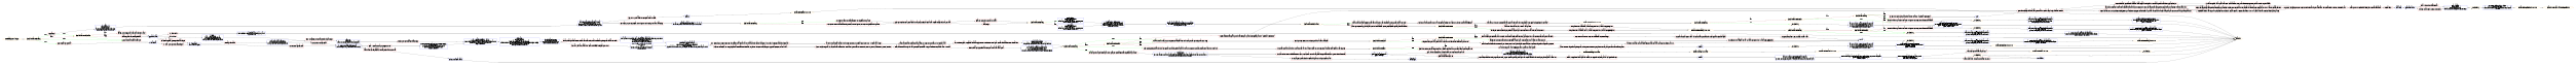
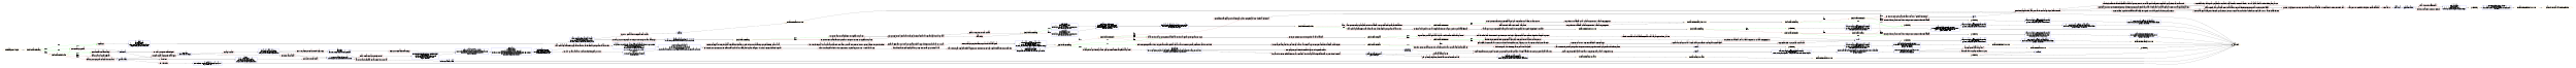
  digraph {
    rankdir=LR
    node [color=red shape=box]
    "LettieRank5Convo1 begins." [color=orange shape=""]
    n2 [color=orange label="Check boolean LettieDating" shape=""]
    n3 [label="Você tá bem?"]
    n4 [label="Como você tá hoje, querida?"]
    n5 [label="Como tá minha durona favorita hoje?"]
    n6 [color=orange label="Check boolean LettieShoulder" shape=""]
    n7 [color=blue label="Não \nNão tô nada legal \nE já faz tempo \nMas eu tenho que fingir que tá tudo bem \nSempre tenho que ser a durona, né?"]
    n8 [color=blue label="Uma merda"]
    n9 [label="Fala Lê, posso te perguntar uma coisa sobre seus ratos?"]
    n10 [label="Fala Lê, qual é sua comida preferida?"]
    n11 [color=blue label="Mas e se eu não quiser mais ser a durona? \nE se eu não for durona? \nE se eu desabar, e não conseguir me levantar… \nLo siento, solecito, você não me chamou pra isso"]
    n12 [label="Tá tudo bem?"]
    n13 [label="Eu… eita… quer que eu te chame depois?"]
    n14 [color=blue label="Agora não, babas"]
    n15 [label="Sim, eu só… queria saber se você queria tomar um café"]
    n16 [label="Eu tô aqui pro que você precisar, Lê. Me importo muito contigo. Por favor, fala comigo"]
    n17 [color=blue label="NÃO \nNada tá bem \nJá faz um bom tempo que não \nMas o tempo nem existe mais, né?! \nTudo por causa de você e daquele cabrón"]
    n18 [color=blue label="Vete daqui \nNão vai ter um \"depois\""]
    n19 [label="Se você tá ocupada, a gente pode se falar depois"]
    n20 [label="Eu… sinto muito"]
    n21 [color=blue label="Sí… \nPode ser"]
    n22 [color=blue label="Não faço terapia com você \nTu não tem que ficar me ouvindo chorar igual uma criança"]
    n23 [label="Como que isso é culpa minha?"]
    n24 [label="Eu te menos alguma coisa?"]
    n25 [label="Tem algo de errado?"]
    n26 [color=blue label="Ay, sí \nSe eu recebece 1 centavo pra cada desculpa que já ouvi \nEu já ia estar rica"]
    n27 [color=orange label="Boolean LettieRealNo is now true." shape=""]
    n28 [color=orange label="Check boolean LettieDating" shape=""]
    n29 [color=blue label="Você e seu maldito ciclo temporal \nSe não fosse por isso, já estaríamos todos mortos"]
    n30 [color=blue label="SÍ \nMuita coisa errada, e faz tempo \nMas o tempo nem existe mais, né?! \nTudo por causa de você e daquele cabrón"]
    "Chat ends." [color=orange shape=""]
    n32 [label="Lê, você e eu tamo num relacionamento. Isso significa muito pra mim"]
    n33 [label="Lê, você e eu temos uma amizade muito próxima, e eu me importo com você. Isso significa muito pra mim"]
    n34 [label="Peraí… você tá nervosa porque NÃO morreu?!"]
    n35 [label="Não sou seu saco de pancadas, Lê. Não preciso disso no meu dia"]
    n36 [label="Hum… me parece que você tá querendo brigar comigo"]
    n37 [label="Acho que você deve ser a pessoa mais durona que já conheci na minha vida. Você não é capaz de chorar por nada"]
    n38 [color=blue label="TÔ PUTA PORQUE NÃO CONSIGO MORRER, BABAS \nVocê não entende… \nA vida não tem sentido nenhum sem a morte \nEu não consigo parar de pensar nisso \nQUAL O SENTIDO?!"]
    n39 [color=blue label="Sí \nÉ bom correr então, babas"]
    n40 [color=blue label="Talvez sim \nTalvez não \nTalvez eu só esteja cansada dessa pendejada"]
    n41 [label="Então, se você quiser conversar, é só falar"]
    n42 [label="Fala comigo"]
    n43 [color=blue label="Qual é o sentido?! \nQual é o sentido de tudo isso, babas? \nSomos todos fantasmas vivendo a mesma vida e a mesma morte \nCaminhando por sonhos que jamais mudarão. \nQUAL O SENTIDO?!"]
    n44 [label="Preciso que você se acalme e fale comigo"]
    n45 [color=orange label="Check boolean LettieDating" shape=""]
    n46 [color=blue label="Eu fico aqui \nCuidando dos civis \nDia após dia \nE eles não entendem… não faz diferença \nSe eles morrerem aqui, neste exato momento, eles simplesmente VÃO VOLTAR \nTodos são apenas fantasmas sonâmbulos \nE nós aqui sabemos de tudo isso"]
    n47 [color=blue label="Nnnh solecito…\nDetesto receber elogios \nTá, tudo bem… \nEu fico aqui, olhando a fila de civis, e me pergunto \nQual o sentido de tudo isso?"]
    n48 [color=blue label="Nnnh cara…\nDetesto receber elogios \nTá, tudo bem… \nEu fico aqui, olhando a fila de civis, e me pergunto \nQual o sentido de tudo isso?"]
    n49 [color=blue label="Eu poderia enlouquecer \nSair aí matando todos eles \nE só teria que esperar o ano novo \nE aí todos eles voltariam, né?"]
    n50 [color=blue label="Se levam tiros, eles morrem \nSe eu cuidar deles ou não, eles morrem \nEles não entendem… nada disso importa \nSe eles morrerem, é só esperar o ano novo \nTodos eles vão voltar"]
    n51 [label="Sim, mas… por favor, não faz isso. Seria muito difícil de explicar pros outros"]
    n52 [label="Mas as coisas aqui ainda PODEM mudar. Talvez não muito, mas de maneiras que importam. Olha ao seu redor"]
    n53 [color=blue label="Eles são apenas fantasmas sonâmbulos num pesadelo \nNós somos los fantasmas que sabem de tudo isso \nNão sei quem levou a pior"]
    n54 [color=blue label="E se eu enfiasse minha mão na tomada? \nE me matasse? \nE aí?! \nEu sei que já morri naquela outra memória \nNaquele pesadelo"]
    n55 [color=blue label="Ay, sí \nNós ajudamos uns perdidos por aí, bueno, alguns fantasmas sofrem um pouco menos \nAlgumas coisas mudam aqui e ali, claro \nMas e o que você fez conosco? \nEu sei que morri naquela outra memória"]
    n56 [color=orange label="Check boolean LettieShoulder2" shape=""]
    n57 [color=blue label="Você deveria ter me largado lá \nMorta \nNós não deveríamos viver como fantasmas \nSomos aberrações \nAs pessoas não deveriam viver pra sempre, elas deveriam ter permissão pra morrer"]
    n58 [label="Mas as coisas aqui ainda PODEM mudar. Talvez não muito, mas de maneiras que importam. Olha ao seu redor"]
    n59 [label="Sabe o que você tem aqui pra te ajudar com isso? Uma família. Você só precisa aceitar que faz parte dela também"]
    n60 [label="Eu… entendo como você se sente, Lê, de verdade. Toda a minha vida, eu só fazia parte dos planos de alguém… dos Orokin, do Homem na Parede, do Entrati…"]
    n61 [label="Você tem uma escolha, Lê. Você pode passar a eternidade se vitimizando, ou pode ver isso como uma chance pro que pode acontecer: uma nova vida"]
    n62 [label="Nós demos a essas pessoas um novo lar e esperança. Podem ser só alguns, e pode ser que não faça diferença…"]
    n63 [color=orange label="Check boolean LettieNoHome" shape=""]
    n64 [label="Mas eu tive uma escolha. Quando vi todos vocês morrerem, eu poderia seguir meu rumo… ou tentar salvar vocês"]
    n65 [label="Sim, é um ciclo temporal. Sim, as coisas não mudam muito. Quer saber o que muda? Nós. Quem NÓS somos. O que NÓS sabemos. E o que NÓS sentimos"]
    n66 [label="Mas não é por isso que você é médica? Não é pelo ato de tentar, de ter esperança, de ser gentil? Independente do resultado?"]
    n67 [label="Eu sei que você nunca sentiu que pertencia a algum lugar. Você nunca teve um lar antes, Lê, assim como eu"]
    n68 [label="Olha ao seu redor. Olha os civis, o Hexa… olha pra mim"]
    n69 [label="Talvez não tenha sido minha escolha pra fazer por você. Quer me odiar por isso? Beleza, vai lá"]
    n70 [label="Então, não. Esse não é o tipo de vida que você tá acostumada. Você provavelmente nunca mais vai ver o \"normal\""]
    n71 [color=orange label="Boolean LettieKindness is now true." shape=""]
    n72 [label="Nós podemos ser sua família. Seu lar. Só basta você querer isso. Só basta você ACEITAR isso"]
    n73 [label="Nós podemos ser sua família. Só basta você querer isso. Só basta você ACEITAR isso"]
    n74 [label="Mas, se tivesse opção, você jamais deixaria a equipe morrer se estivesse no meu lugar. Você não deixaria eles serem vítimas disso"]
    n75 [label="Temos coisas aqui que podem fazer com que a nossa vida valha a pena"]
    n76 [color=orange label="Check boolean LettieDating" shape=""]
    n77 [color=orange label="Boolean LettieNewFamily is now true." shape=""]
    n78 [color=blue label="Vítimas salvas, pra quê? \nIsso não é vida, babas \nEsse pesadelo de fantasmas não é vida em lugar nenhum"]
    n79 [color=blue label="Ay sí \nPizza mofada e um shopping abandonado \nCivis perdidos e tristes \nE uma guerra sem fim contra a Scaldra \nMe conta, por que valeria a pena viver essa VIDA DE MERDA?"]
    n80 [color=orange label="+20 Chemistry" shape=""]
    n81 [color=orange label="Check boolean LettieNoFlirt" shape=""]
    n82 [color=orange label="Check boolean LettieDating" shape=""]
    n83 [color=orange label="Check boolean LettieDating" shape=""]
    n84 [color=blue label="Eu… \nNão gosto quando você percebe minhas mentiras \nSí… você… tem razão \nÀs vezes, eu simplesmente canso de lutar, sabe? \nMe esqueço que não tô sozinha nessa"]
    n85 [label="E é muito doloroso pra mim te ver assim. Me importo com você como se fosse minha família"]
    n86 [color=orange label="Check boolean IsDating" shape=""]
    n87 [color=orange label="+20 Chemistry" shape=""]
    n88 [color=orange label="Check boolean LettieNoFlirt" shape=""]
    n89 [label="Tu acha que isso aqui é besteira pra mim?! Acha que você realmente não significa nada pra mim?!"]
    n90 [label="Olha ao seu redor. Olha pro que VOCÊ tem. Pra família ao seu redor. Pras pessoas que se importam com VOCÊ"]
    n91 [label="Onde você vê gente perdida e triste, eu vejo pessoas mostrando gentileza umas às outras nos momentos que mais precisam. E eu acho isso muito lindo"]
    n92 [color=orange label="Check boolean LettieNoFlirt" shape=""]
    n93 [color=blue label="A vida é sobre os momentos que temos \nOs momentos que passamos, cuidando uns dos outros \nAgora… temos uma eternidade disso, né? \nGracias, solecito… neta"]
    n94 [color=orange label="+20 Chemistry" shape=""]
    n95 [label="E… tem outro motivo pelo qual me dói tanto te ver assim… [Confessar Sentimentos]"]
    n96 [color=blue label="Eu… \nNão gosto quando você percebe minhas mentiras \nSí… você… tem razão \nÀs vezes, me esqueço que não tô sozinha nessa"]
    n97 [label="E é muito doloroso pra mim te ver assim. Me importo com você como se fosse minha família"]
    n98 [color=blue label="Me diga você \nEu importo? \nEu só vejo alguém que passou a vida inteira sem ninguém, e agora tem a chance de ter algo que nunca teve \nUma pessoa que não entendeu no que se meteu"]
    n99 [label="Eu sei que você sente como se tivesse perdido sua vida e sua família"]
    n100 [label="Se você não quer fazer parte disso, que assim seja. Mas isso vai ser escolha SUA, Lê. Você quem tá tomando essa decisão, e mais ninguém"]
    n101 [label="Você é realmente tão cega ao ponto de não enxergar o quanto você significa pra mim?! [Confessar Sentimentos]"]
    n102 [color=blue label="Eu… \nNão gosto quando você percebe minhas mentiras \nSí… você… tem razão \nÀs vezes, eu simplesmente canso de lutar, sabe? \nMe esqueço que não tô sozinha nessa"]
    n103 [color=blue label="Ay sí?"]
    n104 [color=blue label="É… \nPreciso lembrar que tenho uma família aqui \nPessoas em quem posso confiar quando as coisas ficarem difíceis \nGracias, solecito… de verdade"]
    n105 [color=orange label="+20 Chemistry" shape=""]
    n106 [label="Sim, claro! É isso mesmo! Definitivamente é o caso, você tá certa! Isso tudo não passa de ingenuidade minha, e o que eu sinto é de mentira"]
    n107 [label="E eu vejo alguém que tá sofrendo e tentando brigar em vez de processar essa dor"]
    n108 [color=orange label="Check boolean LettieCavia" shape=""]
    n109 [color=orange label="Check boolean LettieRats1" shape=""]
    n110 [label="Antes de me chamar de idiota, falar que eu não dou conta ou algo do tipo, deixa eu terminar!"]
    n111 [color=blue label="A vida é sobre os momentos que temos \nOs momentos que passamos, cuidando uns dos outros \nAgora… temos uma eternidade disso, né? \nGracias… de verdade"]
    n112 [color=blue label="Eu… \nNão gosto quando você percebe minhas mentiras \nSí… você… tem razão \nÀs vezes, me esqueço que não tô sozinha nessa"]
    n113 [color=blue label="Sí \nAinda bem que você concorda \nAgora, vete daqui"]
    n114 [color=blue label="Ay, sí?! \nNão me diga!"]
    n115 [label="Ninguém achou que valia a pena salvar as Cavias. O Loid deveria ter deixado elas pra morrer?"]
    n116 [color=orange label="Check boolean LettieNoHome" shape=""]
    n117 [label="Além disso, mesmo que nada importe no fim, os animais perdidos são os que mais valem a pena resgatar, né?"]
    n118 [label="O ato de se importar, o ato de TENTAR, não é o que faz isso valer a pena?"]
    n119 [label="Você é linda de morrer, é incrivelmente inteligente e provavelmente consegue me arrebentar na porrada. Mas essa não é a única razão pela qual você se tornou tão importante para mim…"]
    n120 [label="Lá no fundo, embaixo de todas essas camadas de armadura que você construiu, tem uma das pessoas mais gentis e compassivas que já conheci. Mas isso não é tudo…"]
    n121 [label="Você é irrefreável, inquebrável e inabalável. Nada é capaz de te impedir. Tu é uma das pessoas mais fortes que já conheci, e…"]
    n122 [color=blue label="É… \nPreciso lembrar que tenho uma família aqui \nPessoas em quem posso confiar quando as coisas ficarem difíceis \nGracias… de verdade"]
    n123 [label="Ainda não acabamos aqui, Lê"]
    n124 [label="Aff… pra mim já chega disso, cansei de lidar com você [Terminar com a Lê]"]
    n125 [label="Você tá descontando em mim porque tá com medo, porque você não quer ficar presa aqui. Mas você tá afastando todo mundo que pode te ajudar ao fazer isso"]
    n126 [label="Teria sido melhor deixar eles morrerem do que viverem como vivem hoje? O Tagfer concordaria com você antes, ele perdeu sua esposa no processo"]
    n127 [label="Também sei que você nunca sentiu que pertencia a algum lugar. Você nunca teve um lar antes, Lê, assim como eu"]
    n128 [label="Essa situação que vocês estão, não vou mentir, é uma merda. Pode confiar em mim, já passei por isso. Mas você tem uma coisa que eu não tenho"]
    n129 [label="São os momentos de gentileza que importam, né? Pequenos momentos que podemos mostrar pras pessoas nossas melhores partes"]
    n130 [label="Você é uma das pessoas mais gentis e atenciosas que já conheci. O jeito como você cuida dos seus animais e a maneira como você ajuda os outros… faz meu coração derreter"]
    n131 [label="Você é feita de ferro. Não importa o que apareça no seu caminho, seja lá o Entrati, o Homem na Parede, o Vitor ou a Scaldra, tanto faz. Nenhum deles é páreo pra você"]
    n132 [label="Se olha no espelho, olha o quão linda você é. Se não bastasse, você provavelmente consegue me quebrar no meio se quiser kkkkkk"]
    n133 [color=blue label="Sí \nImaginei que isso aconteceria \nVete, babas, não tenho mais tempo pra você \nDeveria ter pensado melhor antes de conversar com niñitos"]
    n134 [label="Então, você pode me deixar ajudar de verdade, ou você pode me chutar pra fora. Só depende de você"]
    n135 [label="Mas eles se tornaram uma nova família. Encontraram uma razão pra seguir em frente, pra viver"]
    n136 [label="Nós podemos ser sua família. Seu lar. Só basta você querer isso. Só basta você ACEITAR isso"]
    n137 [label="Vocês têm uns aos outros. Vocês têm uma família. Vocês têm amigos"]
    n138 [color=blue label="Mierda…"]
    n139 [label="O ponto é… eu me importo com você, Lê, e muito. E mais do que na amizade… se você não sentir o mesmo, eu entendo, mas…"]
    n140 [color=orange label="Boolean LettieDating is now false." shape=""]
    n141 [color=blue label="Mierda…"]
    n142 [color=blue label="Mierda…"]
    n143 [label="Você não tá sozinha como eu tava… foi essa solidão que me afundou numa espiral de miséria e apatia"]
    n144 [color=orange label="+20 Chemistry" shape=""]
    n145 [label="Não suporto ver você desistir desse jeito. Você não é fantasma"]
    n146 [color=orange label="Boolean IsDating is now false." shape=""]
    n147 [color=blue label="Eu… \nNão gosto quando você percebe minhas mentiras \nSí… você… tem razão \nÀs vezes, me esqueço de pensar… e sei que não te dei muita chance de ajudar"]
    n148 [color=orange label="+20 Chemistry" shape=""]
    n149 [label="Você precisa escolher o que quer, ficar sozinha ou não"]
    n150 [color=blue label="Eu… \nNão gosto quando você percebe minhas mentiras \nSí… você… tem razão \nÀs vezes, eu simplesmente canso de lutar, sabe? \nMe esqueço que não tô sozinha nessa"]
    n151 [label="Você é a LÊ, e…"]
    n152 [color=orange label="Boolean LettieNoDate is now true." shape=""]
    n153 [color=blue label="É muito mais fácil pra mim só ignorar isso, como se fosse um corte ou machucado \nAcabo achando que é mais seguro \nLo siento, solecito…"]
    n154 [color=blue label="Eu… \nNão gosto quando você percebe minhas mentiras \nSí… você… tem razão \nÀs vezes, me esqueço que não tô sozinha nessa"]
    n155 [color=blue label="A vida é sobre os momentos que temos \nOs momentos que passamos, cuidando uns dos outros \nE não sobre o fim dela\nGracias… de verdade"]
    n156 [color=blue label="Cala a boca"]
    n157 [color=blue label="Quero te compensar por tudo que já fez por mim \nAcho que já até sei como… \nQuer dizer, só se você quiser"]
    n158 [color=blue label="É… \nPreciso lembrar que tenho uma família aqui \nPessoas em quem posso confiar quando as coisas ficarem difíceis \nGracias… de verdade"]
    n159 [color=orange label="Boolean LettieKindness is now true." shape=""]
    n160 [color=blue label="Aguántame tantito!"]
    n161 [label="Talvez mais tarde… esse papo me chateou um pouco"]
    n162 [label="Mas nunca que eu ia falar não pra isso :}"]
    n163 [color=orange label="Boolean LettieNewFamily is now true." shape=""]
    n164 [label="Olha… sinto muito se falei merda…"]
    n165 [label="Tudo bem, se não sentir o mesmo, eu entendo"]
    n166 [color=blue label="Sí \nEu entendo"]
    n167 [color=orange label="Boolean LettieReal is now true." shape=""]
    n168 [color=blue label="Neta, ya cállate! \nPreciso pensar \nPreciso respirar, porra \nNão dá pra chorar e digitar ao mesmo tempo"]
    n169 [color=orange label="+20 Chemistry" shape=""]
    n170 [color=orange label="+20 Chemistry" shape=""]
    n171 [color=orange label="+10 Chemistry" shape=""]
    n172 [color=blue label="Eu ODEIO receber elogios, solecito \nNunca gostei deles \nVamos falar amanhã, depois a gente resolve essa merda \nLo siento"]
    n173 [color=orange label="Boolean LettieConfession is now true." shape=""]
    "Chat ends. Next chat will be LettieConfession." [color=orange shape=""]
    "LettieRank5Convo1 begins." -> n2
    n2 -> n3 [color=green label=true]
    n2 -> n4 [color=green label=true]
    n2 -> n5 [color=green label=true]
    n2 -> n6 [color=brown label=false]
    n3 -> n7
    n4 -> n8
    n5 -> n8
-   n3 -> n6 [color=green label=true]
+   n6 -> n3 [color=green label=true]
    n6 -> n5 [color=green label=true]
    n6 -> n9 [color=brown label=false]
    n6 -> n10 [color=brown label=false]
    n7 -> n11
    n8 -> n12
    n8 -> n13
    n9 -> n14
    n10 -> n14
    n11 -> n15
    n11 -> n16
    n12 -> n17
    n13 -> n18
    n14 -> n12
    n14 -> n19
    n14 -> n20
    n15 -> n21
    n16 -> n22
    n17 -> n23
    n18 -> n24
    n18 -> n25
    n19 -> n18
    n20 -> n26
    n21 -> n27
    n22 -> n28
    n23 -> n29
    n24 -> n29
    n25 -> n30
    n26 -> "Chat ends."
    n27 -> "Chat ends."
    n28 -> n32 [color=green label=true]
    n28 -> n33 [color=brown label=false]
    n29 -> n34
    n29 -> n35
    n30 -> n23
    n30 -> n36
    n32 -> n37
    n33 -> n37
    n34 -> n38
    n35 -> n39
    n36 -> n40
    n37 -> n41
    n37 -> n42
    n38 -> n43
    n39 -> "Chat ends."
    n40 -> n35
    n40 -> n44
    n41 -> n45
    n42 -> n45
    n43 -> n46
    n44 -> n43
    n45 -> n47 [color=green label=true]
    n45 -> n48 [color=brown label=false]
    n46 -> n49
    n47 -> n50
    n48 -> n50
    n49 -> n51
    n49 -> n52
    n50 -> n53
    n51 -> n54
    n52 -> n55
    n53 -> n56
    n54 -> n57
    n55 -> n57
    n56 -> n58 [color=green label=true]
    n56 -> n59 [color=brown label=false]
    n57 -> n60
    n57 -> n61
    n58 -> n62
    n59 -> n63
    n60 -> n64
    n61 -> n65
    n62 -> n66
    n63 -> n67 [color=green label=true]
    n63 -> n68 [color=brown label=false]
    n64 -> n69
    n65 -> n70
    n66 -> n71
    n67 -> n72
    n68 -> n73
    n69 -> n74
    n70 -> n75
    n71 -> n76
    n72 -> n77
    n73 -> n77
    n74 -> n78
    n75 -> n79
    n76 -> n80 [color=green label=true]
    n76 -> n81 [color=brown label=false]
    n77 -> n82
    n78 -> n83
    n79 -> n83
    n80 -> n84
    n81 -> n85 [color=green label=true]
    n81 -> n86 [color=brown label=false]
    n82 -> n87 [color=green label=true]
    n82 -> n88 [color=brown label=false]
    n83 -> n89 [color=green label=true]
    n83 -> n90 [color=green label=true]
    n83 -> n91 [color=green label=true]
    n83 -> n92 [color=brown label=false]
    n84 -> n93
    n85 -> n94
    n86 -> n85 [color=green label=true]
    n86 -> n85 [color=brown label=false]
    n86 -> n95 [color=brown label=false]
    n87 -> n96
    n88 -> n87 [color=green label=true]
    n88 -> n95 [color=brown label=false]
    n88 -> n97 [color=brown label=false]
    n89 -> n98
    n90 -> n99
    n91 -> n100
    n92 -> n90 [color=green label=true]
    n92 -> n90 [color=brown label=false]
    n92 -> n91 [color=brown label=false]
    n92 -> n101 [color=brown label=false]
    n93 -> "Chat ends."
    n94 -> n102
    n95 -> n103
    n96 -> n104
    n97 -> n105
    n98 -> n106
    n98 -> n107
    n99 -> n108
    n100 -> n109
    n101 -> n110
    n102 -> n111
    n103 -> n110
    n104 -> "Chat ends."
    n105 -> n112
    n106 -> n113
    n107 -> n114
    n108 -> n115 [color=green label=true]
    n108 -> n116 [color=brown label=false]
    n109 -> n117 [color=green label=true]
    n109 -> n118 [color=brown label=false]
    n110 -> n119
    n110 -> n120
    n110 -> n121
    n111 -> "Chat ends."
    n112 -> n122
    n113 -> n123
    n113 -> n124
    n114 -> n125
    n115 -> n126
    n116 -> n127 [color=green label=true]
    n116 -> n128 [color=brown label=false]
    n117 -> n118
    n118 -> n129
    n119 -> n130
    n119 -> n131
    n120 -> n131
    n120 -> n132
    n121 -> n130
    n121 -> n132
    n122 -> "Chat ends."
    n123 -> n125
    n124 -> n133
    n125 -> n134
    n126 -> n135
    n127 -> n136
    n128 -> n137
    n129 -> n138
    n130 -> n139
    n131 -> n139
    n132 -> n139
    n133 -> n140
    n134 -> n141
    n135 -> n142
    n136 -> n142
    n137 -> n143
    n138 -> n144
    n139 -> n145
    n140 -> n146
    n141 -> n147
    n142 -> n148
    n143 -> n149
    n144 -> n150
    n145 -> n151
    n146 -> n152
    n147 -> n153
    n148 -> n154
    n149 -> n142
    n150 -> n155
    n151 -> n156
    n152 -> "Chat ends."
    n153 -> n157
    n154 -> n158
    n155 -> n159
    n156 -> n160
    n157 -> n161
    n157 -> n162
    n158 -> n163
    n159 -> "Chat ends."
    n160 -> n164
    n160 -> n165
    n161 -> n166
    n162 -> n167
    n163 -> "Chat ends."
    n164 -> n168
    n165 -> n168
    n167 -> n169
    n168 -> n170
    n169 -> "Chat ends."
    n170 -> n172
    n171 -> "Chat ends."
    n171 -> n166
    n172 -> n173
    n173 -> "Chat ends. Next chat will be LettieConfession."
  }
